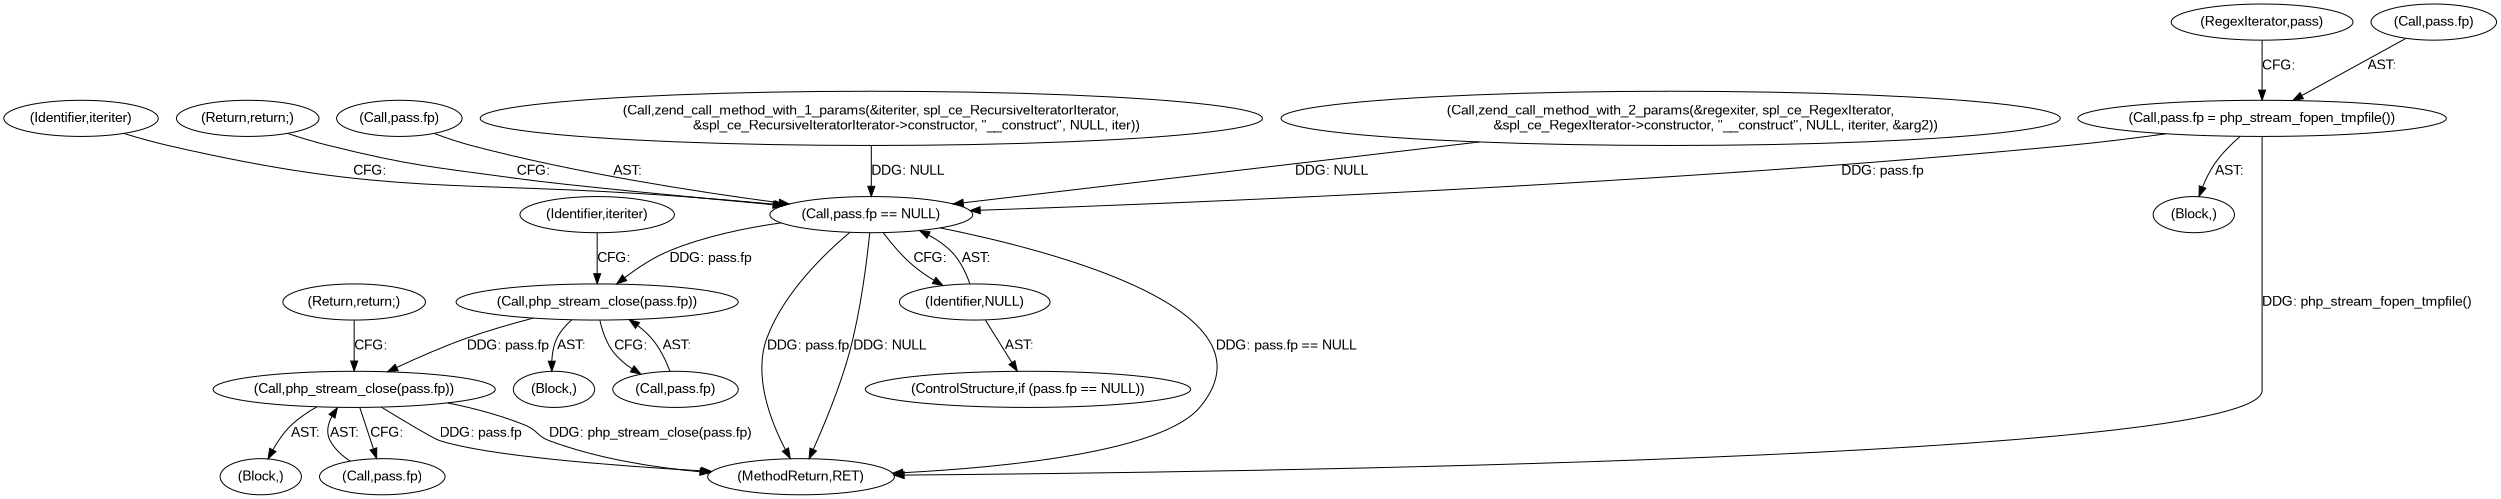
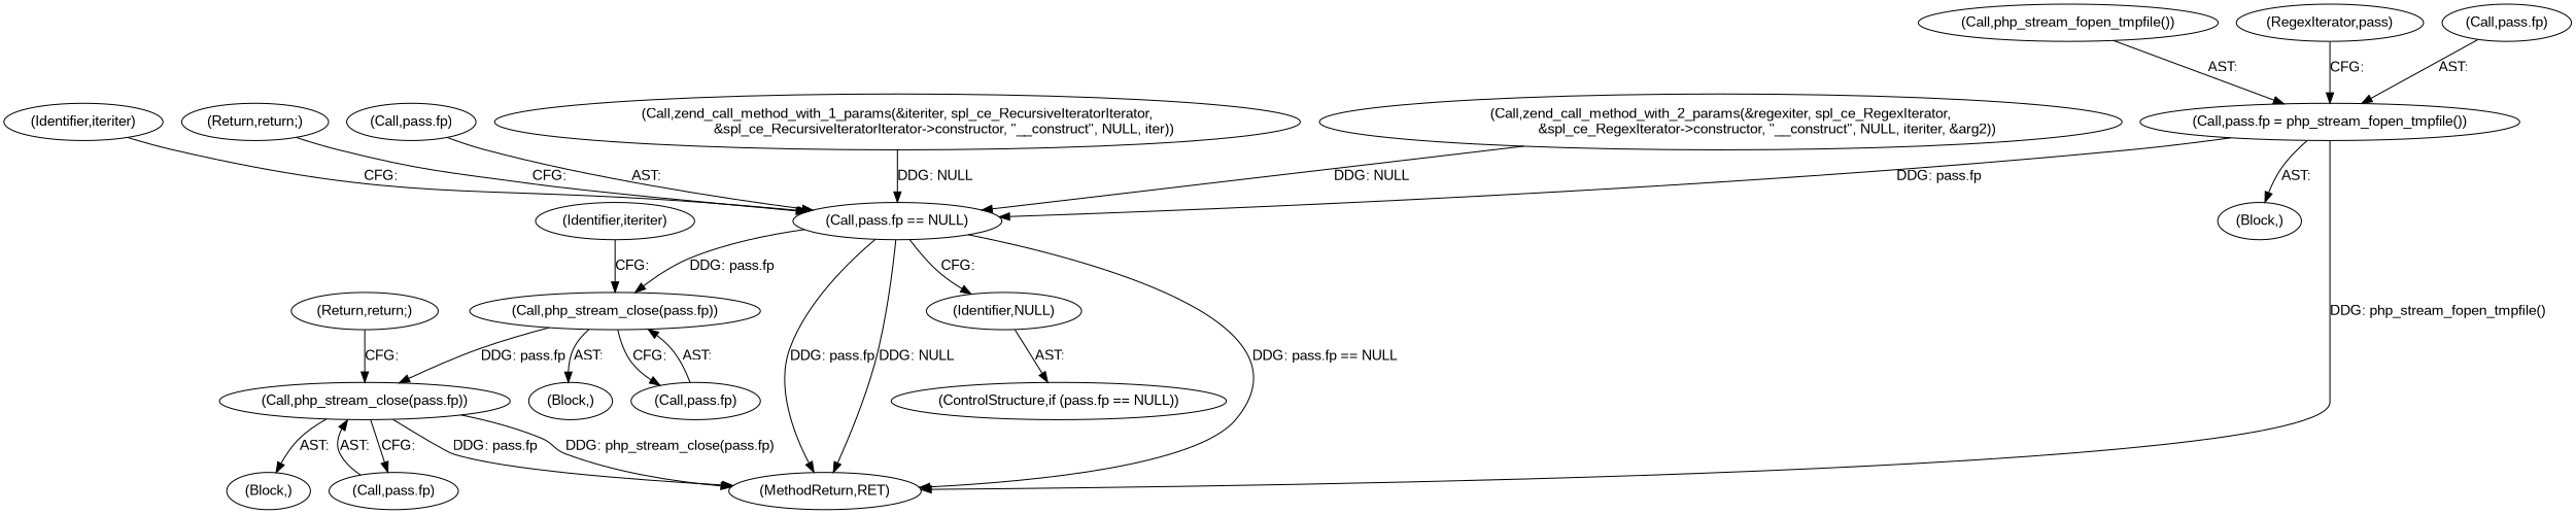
  digraph {
    fontname="Liberation Sans"
    node [fontname="Liberation Sans"]
    edge [fontname="Liberation Sans"]
    n1 [label="(Call,pass.fp = php_stream_fopen_tmpfile())"]
    n2 [label="(Call,pass.fp == NULL)"]
    n3 [label="(Block,)"]
    n4 [label="(MethodReturn,RET)"]
    n5 [label="(Call,php_stream_close(pass.fp))"]
    n6 [label="(Identifier,NULL)"]
+   n7 [label="(Call,php_stream_fopen_tmpfile())"]
    n8 [label="(Call,php_stream_close(pass.fp))"]
    n9 [label="(Call,pass.fp)"]
    n10 [label="(Block,)"]
    n11 [label="(ControlStructure,if (pass.fp == NULL))"]
    n12 [label="(Block,)"]
    n13 [label="(Call,pass.fp)"]
    n14 [label="(RegexIterator,pass)"]
    n15 [label="(Identifier,iteriter)"]
    n16 [label="(Call,pass.fp)"]
    n17 [label="(Return,return;)"]
    n18 [label="(Call,pass.fp)"]
    n19 [label="(Call,zend_call_method_with_1_params(&iteriter, spl_ce_RecursiveIteratorIterator,\n                        &spl_ce_RecursiveIteratorIterator->constructor, \"__construct\", NULL, iter))"]
    n20 [label="(Call,zend_call_method_with_2_params(&regexiter, spl_ce_RegexIterator,\n                        &spl_ce_RegexIterator->constructor, \"__construct\", NULL, iteriter, &arg2))"]
    n21 [label="(Return,return;)"]
    n22 [label="(Identifier,iteriter)"]
    n1 -> n2 [label="DDG: pass.fp"]
    n1 -> n3 [label="AST: "]
    n1 -> n4 [label="DDG: php_stream_fopen_tmpfile()"]
    n2 -> n4 [label="DDG: pass.fp"]
    n2 -> n4 [label="DDG: NULL"]
    n2 -> n4 [label="DDG: pass.fp == NULL"]
    n2 -> n5 [label="DDG: pass.fp"]
    n2 -> n6 [label="CFG: "]
    n5 -> n8 [label="DDG: pass.fp"]
    n5 -> n9 [label="CFG: "]
    n5 -> n10 [label="AST: "]
-   n6 -> n2 [label="AST: "]
    n6 -> n11 [label="AST: "]
+   n7 -> n1 [label="AST: "]
    n8 -> n4 [label="DDG: php_stream_close(pass.fp)"]
    n8 -> n4 [label="DDG: pass.fp"]
    n8 -> n12 [label="AST: "]
    n8 -> n13 [label="CFG: "]
    n9 -> n5 [label="AST: "]
    n13 -> n8 [label="AST: "]
    n14 -> n1 [label="CFG: "]
    n15 -> n2 [label="CFG: "]
    n16 -> n1 [label="AST: "]
    n17 -> n2 [label="CFG: "]
    n18 -> n2 [label="AST: "]
    n19 -> n2 [label="DDG: NULL"]
    n20 -> n2 [label="DDG: NULL"]
    n21 -> n8 [label="CFG: "]
    n22 -> n5 [label="CFG: "]
  }
